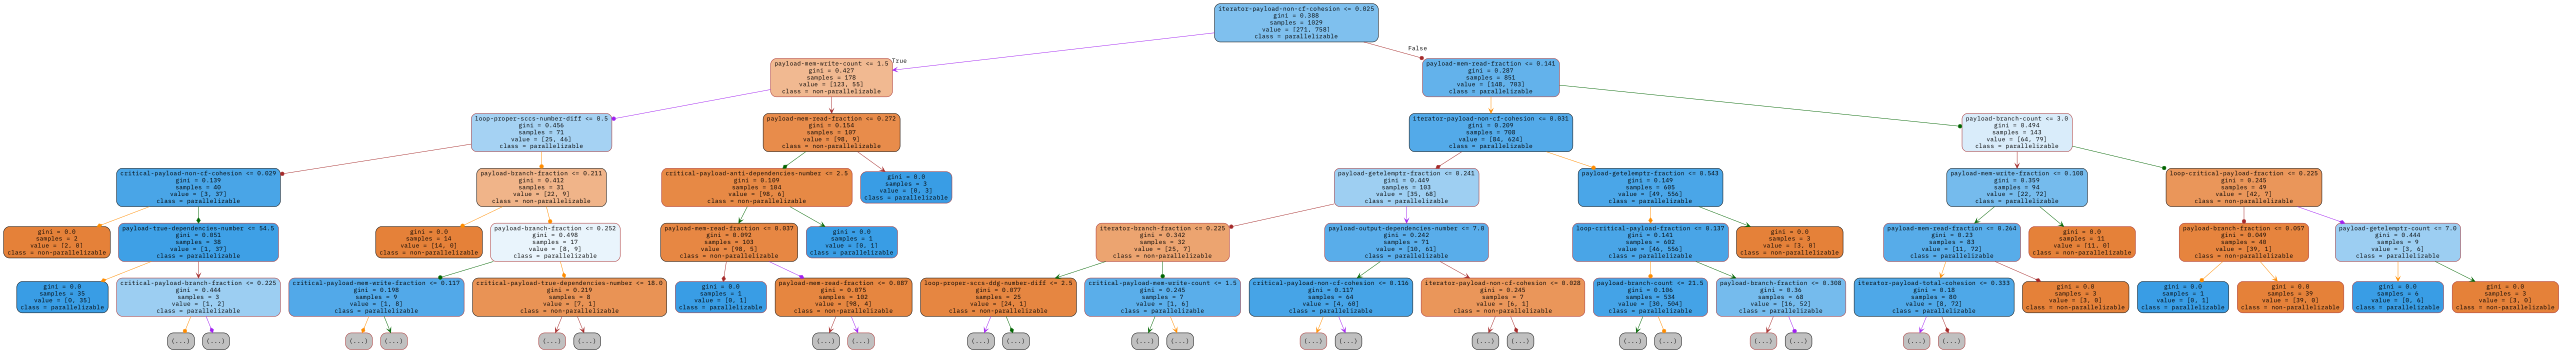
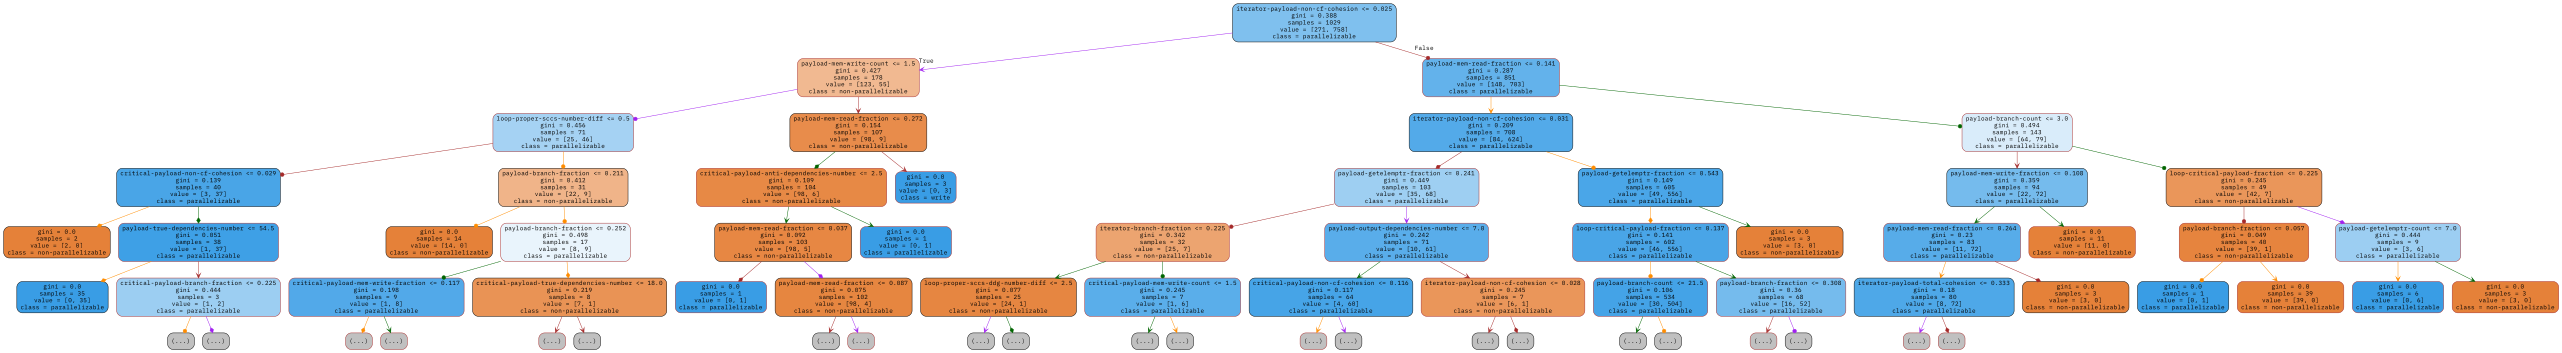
  digraph {
    fontname="IBM Plex Mono"
    node [color=brown fillcolor="#C0C0C0" fontname="IBM Plex Mono" shape=box style="filled, rounded"]
    edge [fontname="IBM Plex Mono" color=brown arrowhead=vee]
    n1 [color=black fillcolor="#399de5a4" label="iterator-payload-non-cf-cohesion <= 0.025\ngini = 0.388\nsamples = 1029\nvalue = [271, 758]\nclass = parallelizable"]
    n2 [fillcolor="#e581398d" label="payload-mem-write-count <= 1.5\ngini = 0.427\nsamples = 178\nvalue = [123, 55]\nclass = non-parallelizable"]
    n3 [fillcolor="#399de5c9" label="payload-mem-read-fraction <= 0.141\ngini = 0.287\nsamples = 851\nvalue = [148, 703]\nclass = parallelizable"]
    n4 [fillcolor="#399de574" label="loop-proper-sccs-number-diff <= 0.5\ngini = 0.456\nsamples = 71\nvalue = [25, 46]\nclass = parallelizable"]
    n5 [color=black fillcolor="#e58139e8" label="payload-mem-read-fraction <= 0.272\ngini = 0.154\nsamples = 107\nvalue = [98, 9]\nclass = non-parallelizable"]
    n6 [color=black fillcolor="#399de5ea" label="critical-payload-non-cf-cohesion <= 0.029\ngini = 0.139\nsamples = 40\nvalue = [3, 37]\nclass = parallelizable"]
    n7 [color=black fillcolor="#e5813997" label="payload-branch-fraction <= 0.211\ngini = 0.412\nsamples = 31\nvalue = [22, 9]\nclass = non-parallelizable"]
    n8 [color=black fillcolor="#e58139ff" label="gini = 0.0\nsamples = 2\nvalue = [2, 0]\nclass = non-parallelizable"]
    n9 [fillcolor="#399de5f8" label="payload-true-dependencies-number <= 54.5\ngini = 0.051\nsamples = 38\nvalue = [1, 37]\nclass = parallelizable"]
    n10 [color=black fillcolor="#399de5ff" label="gini = 0.0\nsamples = 35\nvalue = [0, 35]\nclass = parallelizable"]
    n11 [fillcolor="#399de57f" label="critical-payload-branch-fraction <= 0.225\ngini = 0.444\nsamples = 3\nvalue = [1, 2]\nclass = parallelizable"]
    n12 [color=black label="(...)"]
    n13 [color=black label="(...)"]
    n14 [color=black fillcolor="#e58139ff" label="gini = 0.0\nsamples = 14\nvalue = [14, 0]\nclass = non-parallelizable"]
    n15 [fillcolor="#399de51c" label="payload-branch-fraction <= 0.252\ngini = 0.498\nsamples = 17\nvalue = [8, 9]\nclass = parallelizable"]
    n16 [fillcolor="#399de5df" label="critical-payload-mem-write-fraction <= 0.117\ngini = 0.198\nsamples = 9\nvalue = [1, 8]\nclass = parallelizable"]
    n17 [color=black fillcolor="#e58139db" label="critical-payload-true-dependencies-number <= 18.0\ngini = 0.219\nsamples = 8\nvalue = [7, 1]\nclass = non-parallelizable"]
    n18 [label="(...)"]
    n19 [label="(...)"]
    n20 [label="(...)"]
    n21 [color=black label="(...)"]
    n22 [fillcolor="#e58139ef" label="critical-payload-anti-dependencies-number <= 2.5\ngini = 0.109\nsamples = 104\nvalue = [98, 6]\nclass = non-parallelizable"]
-   n23 [fillcolor="#399de5ff" label="gini = 0.0\nsamples = 3\nvalue = [0, 3]\nclass = parallelizable"]
+   n23 [fillcolor="#399de5ff" label="gini = 0.0\nsamples = 3\nvalue = [0, 3]\nclass = write"]
    n24 [color=black fillcolor="#e58139f2" label="payload-mem-read-fraction <= 0.037\ngini = 0.092\nsamples = 103\nvalue = [98, 5]\nclass = non-parallelizable"]
    n25 [fillcolor="#399de5ff" label="gini = 0.0\nsamples = 1\nvalue = [0, 1]\nclass = parallelizable"]
    n26 [fillcolor="#399de5ff" label="gini = 0.0\nsamples = 1\nvalue = [0, 1]\nclass = parallelizable"]
    n27 [color=black fillcolor="#e58139f5" label="payload-mem-read-fraction <= 0.087\ngini = 0.075\nsamples = 102\nvalue = [98, 4]\nclass = non-parallelizable"]
    n28 [color=black label="(...)"]
    n29 [label="(...)"]
    n30 [color=black fillcolor="#399de5dd" label="iterator-payload-non-cf-cohesion <= 0.031\ngini = 0.209\nsamples = 708\nvalue = [84, 624]\nclass = parallelizable"]
    n31 [fillcolor="#399de530" label="payload-branch-count <= 3.0\ngini = 0.494\nsamples = 143\nvalue = [64, 79]\nclass = parallelizable"]
    n32 [fillcolor="#399de57c" label="payload-getelemptr-fraction <= 0.241\ngini = 0.449\nsamples = 103\nvalue = [35, 68]\nclass = parallelizable"]
    n33 [color=black fillcolor="#399de5e9" label="payload-getelemptr-fraction <= 0.543\ngini = 0.149\nsamples = 605\nvalue = [49, 556]\nclass = parallelizable"]
    n34 [fillcolor="#e58139b8" label="iterator-branch-fraction <= 0.225\ngini = 0.342\nsamples = 32\nvalue = [25, 7]\nclass = non-parallelizable"]
    n35 [fillcolor="#399de5d5" label="payload-output-dependencies-number <= 7.0\ngini = 0.242\nsamples = 71\nvalue = [10, 61]\nclass = parallelizable"]
    n36 [color=black fillcolor="#e58139f4" label="loop-proper-sccs-ddg-number-diff <= 2.5\ngini = 0.077\nsamples = 25\nvalue = [24, 1]\nclass = non-parallelizable"]
    n37 [fillcolor="#399de5d4" label="critical-payload-mem-write-count <= 1.5\ngini = 0.245\nsamples = 7\nvalue = [1, 6]\nclass = parallelizable"]
    n38 [color=black label="(...)"]
    n39 [color=black label="(...)"]
    n40 [color=black label="(...)"]
    n41 [color=black label="(...)"]
    n42 [color=black fillcolor="#399de5ee" label="critical-payload-non-cf-cohesion <= 0.116\ngini = 0.117\nsamples = 64\nvalue = [4, 60]\nclass = parallelizable"]
    n43 [fillcolor="#e58139d4" label="iterator-payload-non-cf-cohesion <= 0.028\ngini = 0.245\nsamples = 7\nvalue = [6, 1]\nclass = non-parallelizable"]
    n44 [label="(...)"]
    n45 [color=black label="(...)"]
    n46 [color=black label="(...)"]
    n47 [color=black label="(...)"]
    n48 [fillcolor="#399de5ea" label="loop-critical-payload-fraction <= 0.137\ngini = 0.141\nsamples = 602\nvalue = [46, 556]\nclass = parallelizable"]
    n49 [color=black fillcolor="#e58139ff" label="gini = 0.0\nsamples = 3\nvalue = [3, 0]\nclass = non-parallelizable"]
    n50 [fillcolor="#399de5f0" label="payload-branch-count <= 21.5\ngini = 0.106\nsamples = 534\nvalue = [30, 504]\nclass = parallelizable"]
    n51 [fillcolor="#399de5b1" label="payload-branch-fraction <= 0.308\ngini = 0.36\nsamples = 68\nvalue = [16, 52]\nclass = parallelizable"]
    n52 [color=black label="(...)"]
    n53 [color=black label="(...)"]
    n54 [label="(...)"]
    n55 [color=black label="(...)"]
    n56 [color=black fillcolor="#399de5b1" label="payload-mem-write-fraction <= 0.108\ngini = 0.359\nsamples = 94\nvalue = [22, 72]\nclass = parallelizable"]
    n57 [color=black fillcolor="#e58139d4" label="loop-critical-payload-fraction <= 0.225\ngini = 0.245\nsamples = 49\nvalue = [42, 7]\nclass = non-parallelizable"]
    n58 [fillcolor="#399de5d8" label="payload-mem-read-fraction <= 0.264\ngini = 0.23\nsamples = 83\nvalue = [11, 72]\nclass = parallelizable"]
    n59 [fillcolor="#e58139ff" label="gini = 0.0\nsamples = 11\nvalue = [11, 0]\nclass = non-parallelizable"]
    n60 [color=black fillcolor="#399de5e3" label="iterator-payload-total-cohesion <= 0.333\ngini = 0.18\nsamples = 80\nvalue = [8, 72]\nclass = parallelizable"]
    n61 [color=black fillcolor="#e58139ff" label="gini = 0.0\nsamples = 3\nvalue = [3, 0]\nclass = non-parallelizable"]
    n62 [label="(...)"]
    n63 [label="(...)"]
    n64 [fillcolor="#e58139f8" label="payload-branch-fraction <= 0.057\ngini = 0.049\nsamples = 40\nvalue = [39, 1]\nclass = non-parallelizable"]
    n65 [fillcolor="#399de57f" label="payload-getelemptr-count <= 7.0\ngini = 0.444\nsamples = 9\nvalue = [3, 6]\nclass = parallelizable"]
    n66 [color=black fillcolor="#399de5ff" label="gini = 0.0\nsamples = 1\nvalue = [0, 1]\nclass = parallelizable"]
    n67 [fillcolor="#e58139ff" label="gini = 0.0\nsamples = 39\nvalue = [39, 0]\nclass = non-parallelizable"]
    n68 [fillcolor="#399de5ff" label="gini = 0.0\nsamples = 6\nvalue = [0, 6]\nclass = parallelizable"]
    n69 [fillcolor="#e58139ff" label="gini = 0.0\nsamples = 3\nvalue = [3, 0]\nclass = non-parallelizable"]
    n1 -> n2 [headlabel=True labelangle=45 labeldistance=2.5 color=purple]
    n1 -> n3 [headlabel=False labelangle=-45 labeldistance=2.5 arrowhead=dot]
    n2 -> n4 [color=purple arrowhead=dot]
    n2 -> n5
    n3 -> n30 [color=darkorange]
    n3 -> n31 [color=darkgreen arrowhead=dot]
    n4 -> n6 [arrowhead=dot]
    n4 -> n7 [color=darkorange arrowhead=dot]
    n5 -> n22 [color=darkgreen arrowhead=diamond]
    n5 -> n23
    n6 -> n8 [color=darkorange arrowhead=diamond]
    n6 -> n9 [color=darkgreen arrowhead=diamond]
    n7 -> n14 [color=darkorange arrowhead=dot]
    n7 -> n15 [color=darkorange arrowhead=dot]
    n9 -> n10 [color=darkorange arrowhead=diamond]
    n9 -> n11
    n11 -> n12 [color=darkorange arrowhead=dot]
    n11 -> n13 [color=purple arrowhead=diamond]
    n15 -> n16 [color=darkgreen arrowhead=dot]
    n15 -> n17 [color=darkorange arrowhead=diamond]
    n16 -> n18 [color=darkorange arrowhead=diamond]
    n16 -> n19 [color=darkgreen]
    n17 -> n20
    n17 -> n21
    n22 -> n24 [color=darkgreen]
    n22 -> n25 [color=darkgreen]
    n24 -> n26 [arrowhead=diamond]
    n24 -> n27 [color=purple arrowhead=diamond]
    n27 -> n28
    n27 -> n29 [color=purple]
    n30 -> n32 [arrowhead=diamond]
    n30 -> n33 [color=darkorange arrowhead=dot]
    n31 -> n56
    n31 -> n57 [color=darkgreen arrowhead=dot]
    n32 -> n34 [arrowhead=dot]
    n32 -> n35 [color=purple]
    n33 -> n48 [color=darkorange arrowhead=diamond]
    n33 -> n49 [color=darkgreen]
    n34 -> n36 [color=darkgreen]
    n34 -> n37 [color=darkgreen arrowhead=dot]
    n35 -> n42 [color=darkgreen]
    n35 -> n43
    n36 -> n38 [color=purple]
    n36 -> n39 [color=darkgreen arrowhead=diamond]
    n37 -> n40 [color=darkgreen]
    n37 -> n41 [color=darkorange]
    n42 -> n44 [color=darkorange]
    n42 -> n45 [color=purple]
    n43 -> n46
    n43 -> n47 [arrowhead=diamond]
    n48 -> n50 [color=darkorange arrowhead=dot]
    n48 -> n51 [color=darkgreen]
    n50 -> n52 [color=darkgreen]
    n50 -> n53 [color=darkorange arrowhead=dot]
    n51 -> n54
    n51 -> n55 [color=purple arrowhead=dot]
    n56 -> n58 [color=darkgreen]
    n56 -> n59 [color=darkgreen]
    n57 -> n64 [arrowhead=dot]
    n57 -> n65 [color=purple arrowhead=diamond]
    n58 -> n60 [color=darkorange]
    n58 -> n61 [arrowhead=diamond]
    n60 -> n62 [color=purple]
    n60 -> n63 [arrowhead=diamond]
    n64 -> n66 [color=darkorange arrowhead=dot]
    n64 -> n67 [color=darkorange]
    n65 -> n68 [color=darkorange]
    n65 -> n69 [color=darkgreen]
  }
